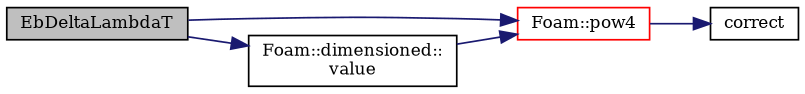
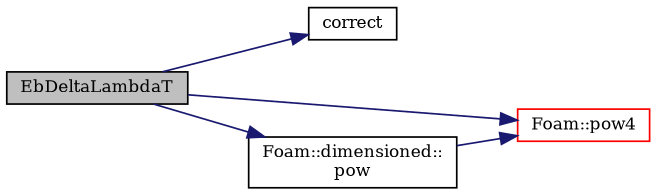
  digraph {
    fontname="DejaVu Serif"
    rankdir=LR
    node [color=black fontname="DejaVu Serif" fontsize=10 shape=record]
    edge [color=midnightblue fontname="DejaVu Serif" fontsize=10 labelfontname=FreeSans labelfontsize=10 style=solid]
    n1 [fillcolor=grey75 fontcolor=black height=0.2 label=EbDeltaLambdaT style=filled width=0.4]
    n2 [height=0.2 label=correct width=0.4]
    n3 [color=red height=0.2 label="Foam::pow4" width=0.4]
-   n4 [height=0.2 label="Foam::dimensioned::\lvalue" width=0.4]
-   n3 -> n2
+   n4 [height=0.2 label="Foam::dimensioned::\lpow" width=0.4]
+   n1 -> n2
    n1 -> n3
    n1 -> n4
    n4 -> n3
  }
